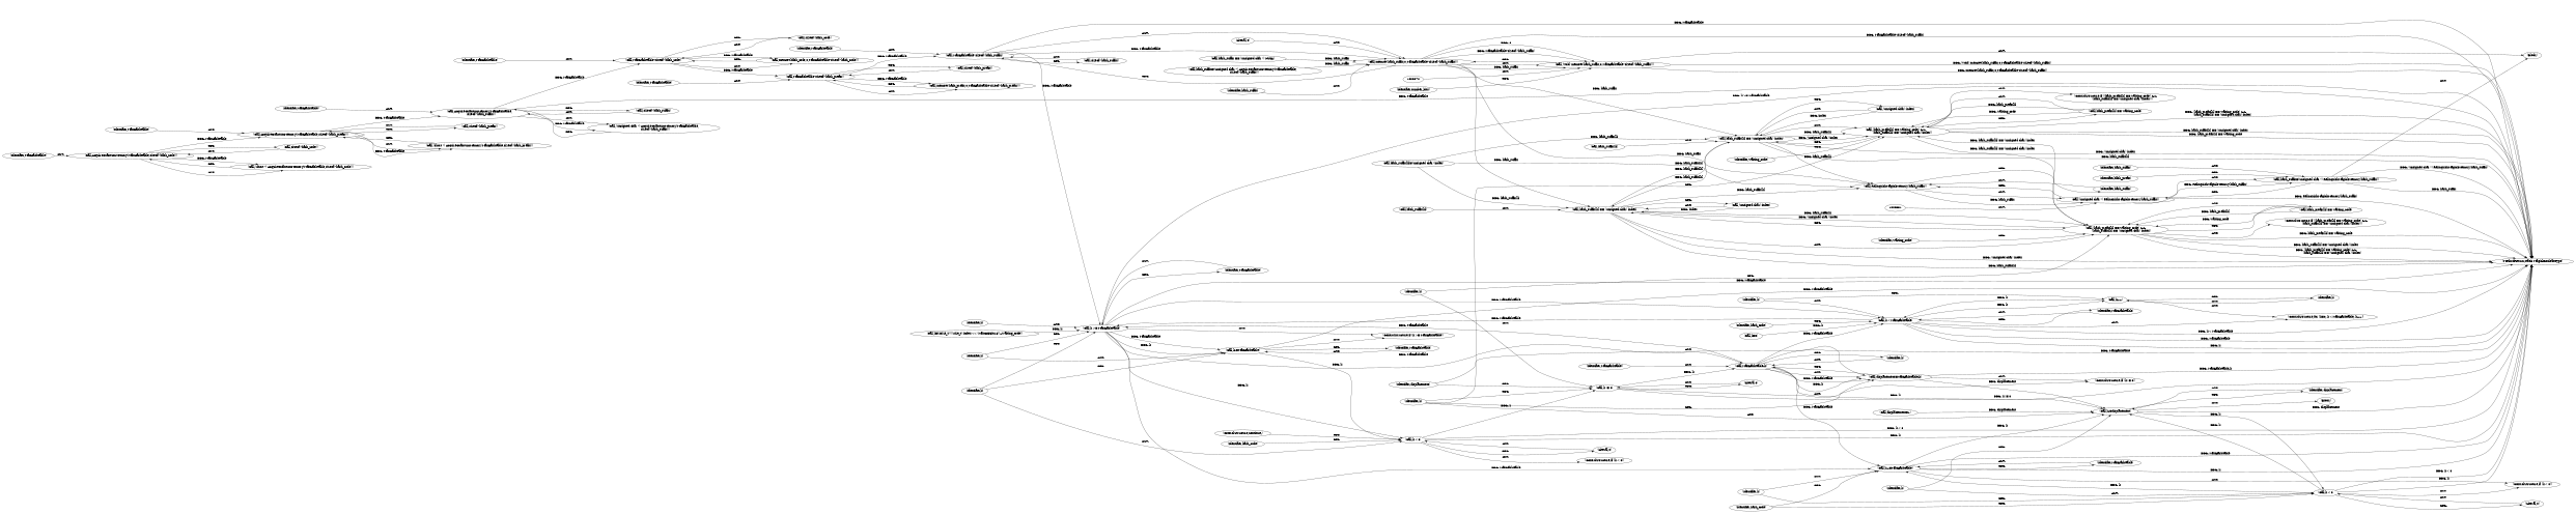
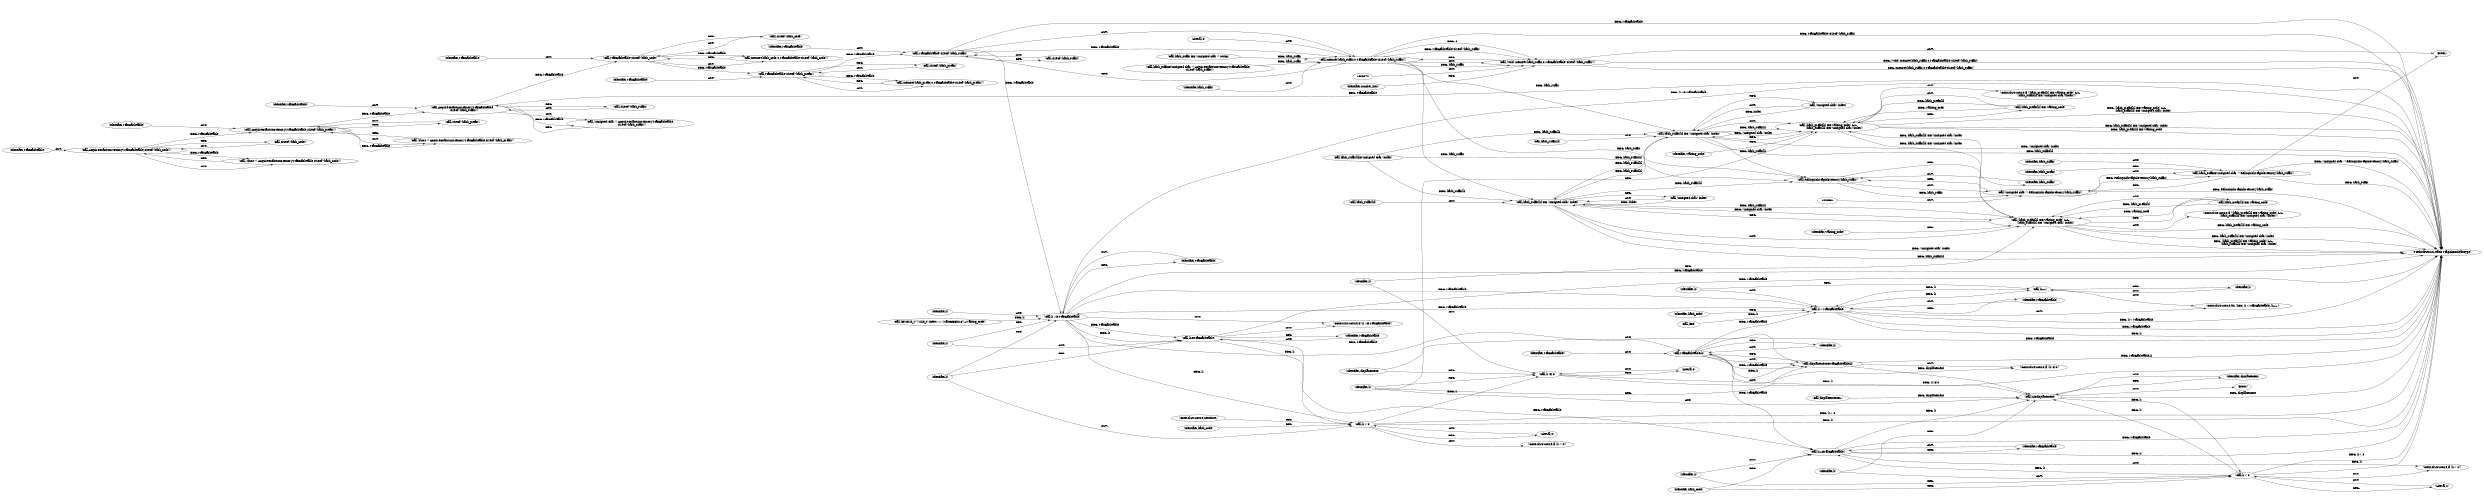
  digraph {
    rankdir=LR
    n1 [label="(Call,MaxHashTable*sizeof(*hash_suffix))"]
    n2 [label="(Call,memset(hash_suffix,0,MaxHashTable*sizeof(*hash_suffix)))"]
    n3 [label="(Call,k >= MaxHashTable)"]
    n4 [label="(Call,sizeof(*hash_suffix))"]
    n5 [label="(MethodReturn,static MagickBooleanType)"]
    n6 [label="(Call,(void) memset(hash_suffix,0,MaxHashTable*sizeof(*hash_suffix)))"]
    n7 [label="(Call,hash_suffix[k] == (unsigned char) index)"]
    n8 [label="(Call,hash_suffix[k] == (unsigned char) index)"]
    n9 [label="(Call,RelinquishMagickMemory(hash_suffix))"]
    n10 [label="(Call,k-=MaxHashTable)"]
    n11 [label="(Call,k < 0)"]
    n12 [label="(Call,MaxHashTable-k)"]
    n13 [label="(Call,k+=MaxHashTable)"]
    n14 [label="(Call,k < MaxHashTable)"]
    n15 [label="(Identifier,MaxHashTable)"]
    n16 [label="(ControlStructure,if (k >= MaxHashTable))"]
    n17 [label="(Call,MaxHashTable*sizeof(*hash_prefix))"]
    n18 [label="(Call,sizeof(*hash_prefix))"]
    n19 [label="(Call,memset(hash_prefix,0,MaxHashTable*sizeof(*hash_prefix)))"]
    n20 [label="(Call,MaxHashTable*sizeof(*hash_code))"]
    n21 [label="(Call,sizeof(*hash_code))"]
    n22 [label="(Call,memset(hash_code,0,MaxHashTable*sizeof(*hash_code)))"]
    n23 [label="(Call,AcquireQuantumMemory(MaxHashTable,\n    sizeof(*hash_suffix)))"]
    n24 [label="(Call,sizeof(*hash_suffix))"]
    n25 [label="(Call,(unsigned char *) AcquireQuantumMemory(MaxHashTable,\n    sizeof(*hash_suffix)))"]
    n26 [label="(Call,AcquireQuantumMemory(MaxHashTable,sizeof(*hash_prefix)))"]
    n27 [label="(Call,(short *) AcquireQuantumMemory(MaxHashTable,sizeof(*hash_prefix)))"]
    n28 [label="(Call,sizeof(*hash_prefix))"]
    n29 [label="(Call,AcquireQuantumMemory(MaxHashTable,sizeof(*hash_code)))"]
    n30 [label="(Call,sizeof(*hash_code))"]
    n31 [label="(Call,(short *) AcquireQuantumMemory(MaxHashTable,sizeof(*hash_code)))"]
    n32 [label="(Block,)"]
    n33 [label="(Call,(hash_prefix[k] == waiting_code) &&\n              (hash_suffix[k] == (unsigned char) index))"]
    n34 [label="(Call,(unsigned char) index)"]
    n35 [label="(Call,(hash_prefix[k] == waiting_code) &&\n                (hash_suffix[k] == (unsigned char) index))"]
    n36 [label="(Call,(unsigned char) index)"]
    n37 [label="(Call,(unsigned char *) RelinquishMagickMemory(hash_suffix))"]
    n38 [label="(Identifier,hash_suffix)"]
    n39 [label="(ControlStructure,if ((hash_prefix[k] == waiting_code) &&\n              (hash_suffix[k] == (unsigned char) index)))"]
    n40 [label="(Call,hash_prefix[k] == waiting_code)"]
    n41 [label="(Call,hash_prefix[k] == waiting_code)"]
    n42 [label="(ControlStructure,if ((hash_prefix[k] == waiting_code) &&\n                (hash_suffix[k] == (unsigned char) index)))"]
    n43 [label="(Call,hash_suffix=(unsigned char *) RelinquishMagickMemory(hash_suffix))"]
    n44 [label="(Identifier,MaxHashTable)"]
    n45 [label="(Call,k != 0)"]
    n46 [label="(ControlStructure,if (k < 0))"]
    n47 [label="(Literal,0)"]
    n48 [label="(Call,k-=displacement)"]
    n49 [label="(Call,displacement=MaxHashTable-k)"]
    n50 [label="(Identifier,k)"]
    n51 [label="(ControlStructure,if (k < 0))"]
    n52 [label="(Identifier,MaxHashTable)"]
    n53 [label="(Call,k++)"]
    n54 [label="(Identifier,MaxHashTable)"]
    n55 [label="(ControlStructure,for (k=0; k < MaxHashTable; k++))"]
    n56 [label="(Literal,0)"]
    n57 [label="(ControlStructure,if (k != 0))"]
    n58 [label="(Call,k < 0)"]
    n59 [label="(Identifier,displacement)"]
    n60 [label="(Block,)"]
    n61 [label="(Literal,0)"]
    n62 [label="(Identifier,k)"]
    n63 [label="(Identifier,k)"]
    n64 [label="(Identifier,MaxHashTable)"]
    n65 [label="(Call,hash_suffix[k])"]
    n66 [label="(Identifier,k)"]
    n67 [label="(Call,k=0)"]
    n68 [label="(Call,hash_suffix == (unsigned char *) NULL)"]
    n69 [label="(Call,displacement=1)"]
    n70 [label="(Call,hash_suffix=(unsigned char *) AcquireQuantumMemory(MaxHashTable,\n    sizeof(*hash_suffix)))"]
    n71 [label="(Identifier,waiting_code)"]
    n72 [label="(Identifier,MaxHashTable)"]
    n73 [label="(Identifier,k)"]
    n74 [label="(Identifier,k)"]
    n75 [label="(Call,hash_suffix[k])"]
    n76 [label="(Identifier,hash_suffix)"]
    n77 [label="(Identifier,number_bits)"]
    n78 [label="(Identifier,hash_code)"]
    n79 [label="(Call,hash_suffix[k]=(unsigned char) index)"]
    n80 [label="(Identifier,displacement)"]
    n81 [label="(Identifier,MaxHashTable)"]
    n82 [label="(Identifier,hash_code)"]
    n83 [label="(Call,k=(ssize_t) (((size_t) index << (MaxGIFBits-8))+waiting_code))"]
    n84 [label="(Identifier,hash_prefix)"]
    n85 [label="(Identifier,k)"]
    n86 [label="(Identifier,MaxHashTable)"]
    n87 [label="(Identifier,k)"]
    n88 [label="(Identifier,waiting_code)"]
    n89 [label="(Identifier,MaxHashTable)"]
    n90 [label="(ControlStructure,continue;)"]
    n91 [label="(Identifier,hash_code)"]
    n92 [label="(Identifier,hash_suffix)"]
    n93 [label="(Identifier,MaxHashTable)"]
    n94 [label="(Identifier,k)"]
    n95 [label="(Identifier,k)"]
    n96 [label="(Identifier,MaxHashTable)"]
    n97 [label="(Literal,0)"]
    1000372
    1000831
    n1 -> n2 [label="AST: "]
    n1 -> n2 [label="DDG: MaxHashTable"]
    n1 -> n3 [label="DDG: MaxHashTable"]
    n1 -> n4 [label="CFG: "]
    n1 -> n5 [label="DDG: MaxHashTable"]
    n2 -> n1 [label="CFG: "]
    n2 -> n5 [label="DDG: MaxHashTable*sizeof(*hash_suffix)"]
    n2 -> n6 [label="AST: "]
    n2 -> n6 [label="DDG: hash_suffix"]
    n2 -> n6 [label="DDG: 0"]
    n2 -> n6 [label="DDG: MaxHashTable*sizeof(*hash_suffix)"]
    n2 -> n7 [label="DDG: hash_suffix"]
    n2 -> n8 [label="DDG: hash_suffix"]
    n2 -> n9 [label="DDG: hash_suffix"]
    n3 -> n5 [label="DDG: k >= MaxHashTable"]
    n3 -> n5 [label="DDG: MaxHashTable"]
    n3 -> n10 [label="DDG: MaxHashTable"]
    n3 -> n10 [label="DDG: k"]
    n3 -> n11 [label="DDG: k"]
    n3 -> n12 [label="DDG: MaxHashTable"]
-   n3 -> n13 [label="DDG: MaxHashTable"]
+   n10 -> n13 [label="DDG: MaxHashTable"]
    n3 -> n14 [label="DDG: MaxHashTable"]
    n3 -> n15 [label="CFG: "]
    n3 -> n16 [label="AST: "]
    n4 -> n1 [label="AST: "]
    n6 -> n2 [label="CFG: "]
    n6 -> n5 [label="DDG: memset(hash_suffix,0,MaxHashTable*sizeof(*hash_suffix))"]
    n6 -> n5 [label="DDG: (void) memset(hash_suffix,0,MaxHashTable*sizeof(*hash_suffix))"]
    n6 -> n32 [label="AST: "]
    n7 -> n5 [label="DDG: (unsigned char) index"]
    n7 -> n5 [label="DDG: hash_suffix[k]"]
    n7 -> n8 [label="DDG: hash_suffix[k]"]
    n7 -> n9 [label="DDG: hash_suffix[k]"]
    n7 -> n33 [label="AST: "]
    n7 -> n33 [label="DDG: hash_suffix[k]"]
    n7 -> n33 [label="DDG: (unsigned char) index"]
    n7 -> n34 [label="CFG: "]
    n8 -> n5 [label="DDG: hash_suffix[k]"]
    n8 -> n5 [label="DDG: (unsigned char) index"]
    n8 -> n7 [label="DDG: hash_suffix[k]"]
    n8 -> n9 [label="DDG: hash_suffix[k]"]
    n8 -> n35 [label="AST: "]
    n8 -> n35 [label="DDG: hash_suffix[k]"]
    n8 -> n35 [label="DDG: (unsigned char) index"]
    n8 -> n36 [label="CFG: "]
    n9 -> n37 [label="AST: "]
    n9 -> n37 [label="DDG: hash_suffix"]
    n9 -> n38 [label="CFG: "]
    n10 -> n5 [label="DDG: MaxHashTable"]
    n10 -> n11 [label="DDG: k"]
    n10 -> n16 [label="AST: "]
    n10 -> n44 [label="CFG: "]
    n11 -> n5 [label="DDG: k < 0"]
    n11 -> n5 [label="DDG: k"]
    n11 -> n45 [label="DDG: k"]
    n11 -> n46 [label="AST: "]
    n11 -> n47 [label="CFG: "]
-   n12 -> n3 [label="DDG: MaxHashTable"]
    n12 -> n5 [label="DDG: MaxHashTable"]
    n12 -> n13 [label="DDG: MaxHashTable"]
    n12 -> n14 [label="DDG: MaxHashTable"]
    n12 -> n48 [label="DDG: k"]
    n12 -> n49 [label="AST: "]
    n12 -> n49 [label="DDG: MaxHashTable"]
    n12 -> n49 [label="DDG: k"]
    n12 -> n50 [label="CFG: "]
    n13 -> n5 [label="DDG: MaxHashTable"]
    n13 -> n5 [label="DDG: k"]
    n13 -> n48 [label="DDG: k"]
    n13 -> n51 [label="AST: "]
    n13 -> n52 [label="CFG: "]
    n14 -> n3 [label="DDG: MaxHashTable"]
    n14 -> n5 [label="DDG: k"]
    n14 -> n5 [label="DDG: MaxHashTable"]
    n14 -> n5 [label="DDG: k < MaxHashTable"]
    n14 -> n53 [label="DDG: k"]
    n14 -> n54 [label="CFG: "]
    n14 -> n55 [label="AST: "]
    n15 -> n3 [label="AST: "]
    n17 -> n1 [label="DDG: MaxHashTable"]
    n17 -> n18 [label="CFG: "]
    n17 -> n19 [label="AST: "]
    n17 -> n19 [label="DDG: MaxHashTable"]
    n18 -> n17 [label="AST: "]
    n19 -> n17 [label="CFG: "]
    n20 -> n17 [label="DDG: MaxHashTable"]
    n20 -> n21 [label="CFG: "]
    n20 -> n22 [label="AST: "]
    n20 -> n22 [label="DDG: MaxHashTable"]
    n21 -> n20 [label="AST: "]
    n22 -> n20 [label="CFG: "]
    n23 -> n5 [label="DDG: MaxHashTable"]
    n23 -> n20 [label="DDG: MaxHashTable"]
    n23 -> n24 [label="CFG: "]
    n23 -> n25 [label="AST: "]
    n23 -> n25 [label="DDG: MaxHashTable"]
    n24 -> n23 [label="AST: "]
    n25 -> n23 [label="CFG: "]
    n26 -> n23 [label="DDG: MaxHashTable"]
    n26 -> n27 [label="AST: "]
    n26 -> n27 [label="DDG: MaxHashTable"]
    n26 -> n28 [label="CFG: "]
    n27 -> n26 [label="CFG: "]
    n28 -> n26 [label="AST: "]
    n29 -> n26 [label="DDG: MaxHashTable"]
    n29 -> n30 [label="CFG: "]
    n29 -> n31 [label="AST: "]
    n29 -> n31 [label="DDG: MaxHashTable"]
    n30 -> n29 [label="AST: "]
    n31 -> n29 [label="CFG: "]
    n33 -> n5 [label="DDG: hash_prefix[k] == waiting_code"]
    n33 -> n5 [label="DDG: hash_suffix[k] == (unsigned char) index"]
    n33 -> n5 [label="DDG: (hash_prefix[k] == waiting_code) &&\n              (hash_suffix[k] == (unsigned char) index)"]
    n33 -> n7 [label="CFG: "]
    n33 -> n35 [label="DDG: hash_suffix[k] == (unsigned char) index"]
    n33 -> n39 [label="AST: "]
    n33 -> n40 [label="CFG: "]
    n34 -> n7 [label="AST: "]
    n34 -> n7 [label="DDG: index"]
    n35 -> n5 [label="DDG: hash_suffix[k] == (unsigned char) index"]
    n35 -> n5 [label="DDG: hash_prefix[k] == waiting_code"]
    n35 -> n5 [label="DDG: (hash_prefix[k] == waiting_code) &&\n                (hash_suffix[k] == (unsigned char) index)"]
    n35 -> n8 [label="CFG: "]
    n35 -> n33 [label="DDG: hash_suffix[k] == (unsigned char) index"]
    n35 -> n41 [label="CFG: "]
    n35 -> n42 [label="AST: "]
    n36 -> n8 [label="AST: "]
    n36 -> n8 [label="DDG: index"]
    n37 -> n5 [label="DDG: RelinquishMagickMemory(hash_suffix)"]
    n37 -> n9 [label="CFG: "]
    n37 -> n43 [label="AST: "]
    n37 -> n43 [label="DDG: RelinquishMagickMemory(hash_suffix)"]
    n38 -> n9 [label="AST: "]
    n40 -> n33 [label="AST: "]
    n40 -> n33 [label="DDG: hash_prefix[k]"]
    n40 -> n33 [label="DDG: waiting_code"]
    n41 -> n35 [label="AST: "]
    n41 -> n35 [label="DDG: hash_prefix[k]"]
    n41 -> n35 [label="DDG: waiting_code"]
    n43 -> n5 [label="DDG: hash_suffix"]
    n43 -> n5 [label="DDG: (unsigned char *) RelinquishMagickMemory(hash_suffix)"]
    n43 -> n32 [label="AST: "]
    n43 -> n37 [label="CFG: "]
    n44 -> n10 [label="AST: "]
    n45 -> n5 [label="DDG: k != 0"]
-   n45 -> n12 [label="DDG: k"]
    n45 -> n56 [label="CFG: "]
    n45 -> n57 [label="AST: "]
    n47 -> n11 [label="AST: "]
    n48 -> n5 [label="DDG: displacement"]
    n48 -> n58 [label="DDG: k"]
    n48 -> n59 [label="CFG: "]
    n48 -> n60 [label="AST: "]
    n49 -> n5 [label="DDG: MaxHashTable-k"]
    n49 -> n12 [label="CFG: "]
    n49 -> n48 [label="DDG: displacement"]
    n49 -> n57 [label="AST: "]
    n50 -> n12 [label="AST: "]
    n52 -> n13 [label="AST: "]
    n53 -> n14 [label="DDG: k"]
    n53 -> n55 [label="AST: "]
    n53 -> n62 [label="CFG: "]
    n54 -> n14 [label="AST: "]
    n56 -> n45 [label="AST: "]
    n58 -> n5 [label="DDG: k"]
    n58 -> n5 [label="DDG: k < 0"]
    n58 -> n13 [label="DDG: k"]
    n58 -> n48 [label="DDG: k"]
    n58 -> n51 [label="AST: "]
    n58 -> n61 [label="CFG: "]
    n59 -> n48 [label="AST: "]
    n61 -> n58 [label="AST: "]
    n62 -> n53 [label="AST: "]
    n63 -> n35 [label="CFG: "]
    n63 -> n45 [label="CFG: "]
    n63 -> n48 [label="AST: "]
    n63 -> n49 [label="CFG: "]
    n64 -> n26 [label="AST: "]
    n65 -> n8 [label="AST: "]
    n66 -> n48 [label="CFG: "]
    n66 -> n58 [label="AST: "]
    n67 -> n14 [label="DDG: k"]
    n68 -> n2 [label="DDG: hash_suffix"]
    n69 -> n48 [label="DDG: displacement"]
    n70 -> n2 [label="DDG: hash_suffix"]
    n71 -> n33 [label="CFG: "]
    n72 -> n20 [label="AST: "]
    n73 -> n14 [label="AST: "]
    n73 -> n53 [label="CFG: "]
    n74 -> n3 [label="AST: "]
    n75 -> n7 [label="AST: "]
    n76 -> n2 [label="AST: "]
    n77 -> n6 [label="CFG: "]
    n78 -> n11 [label="CFG: "]
    n79 -> n7 [label="DDG: hash_suffix[k]"]
    n79 -> n8 [label="DDG: hash_suffix[k]"]
    n79 -> n9 [label="DDG: hash_suffix[k]"]
    n80 -> n45 [label="CFG: "]
    n80 -> n49 [label="AST: "]
    n81 -> n17 [label="AST: "]
    n82 -> n14 [label="CFG: "]
    n83 -> n3 [label="DDG: k"]
    n84 -> n43 [label="CFG: "]
    n85 -> n3 [label="CFG: "]
    n85 -> n10 [label="AST: "]
    n86 -> n29 [label="AST: "]
    n87 -> n13 [label="AST: "]
    n87 -> n58 [label="CFG: "]
    n88 -> n35 [label="CFG: "]
    n89 -> n1 [label="AST: "]
    n90 -> n11 [label="CFG: "]
    n91 -> n13 [label="CFG: "]
    n91 -> n58 [label="CFG: "]
    n92 -> n43 [label="AST: "]
    n93 -> n23 [label="AST: "]
    n94 -> n3 [label="CFG: "]
    n94 -> n10 [label="CFG: "]
    n94 -> n11 [label="AST: "]
    n95 -> n33 [label="CFG: "]
    n95 -> n45 [label="AST: "]
    n96 -> n12 [label="AST: "]
    n97 -> n2 [label="AST: "]
    1000372 -> n6 [label="AST: "]
    1000831 -> n37 [label="AST: "]
  }
